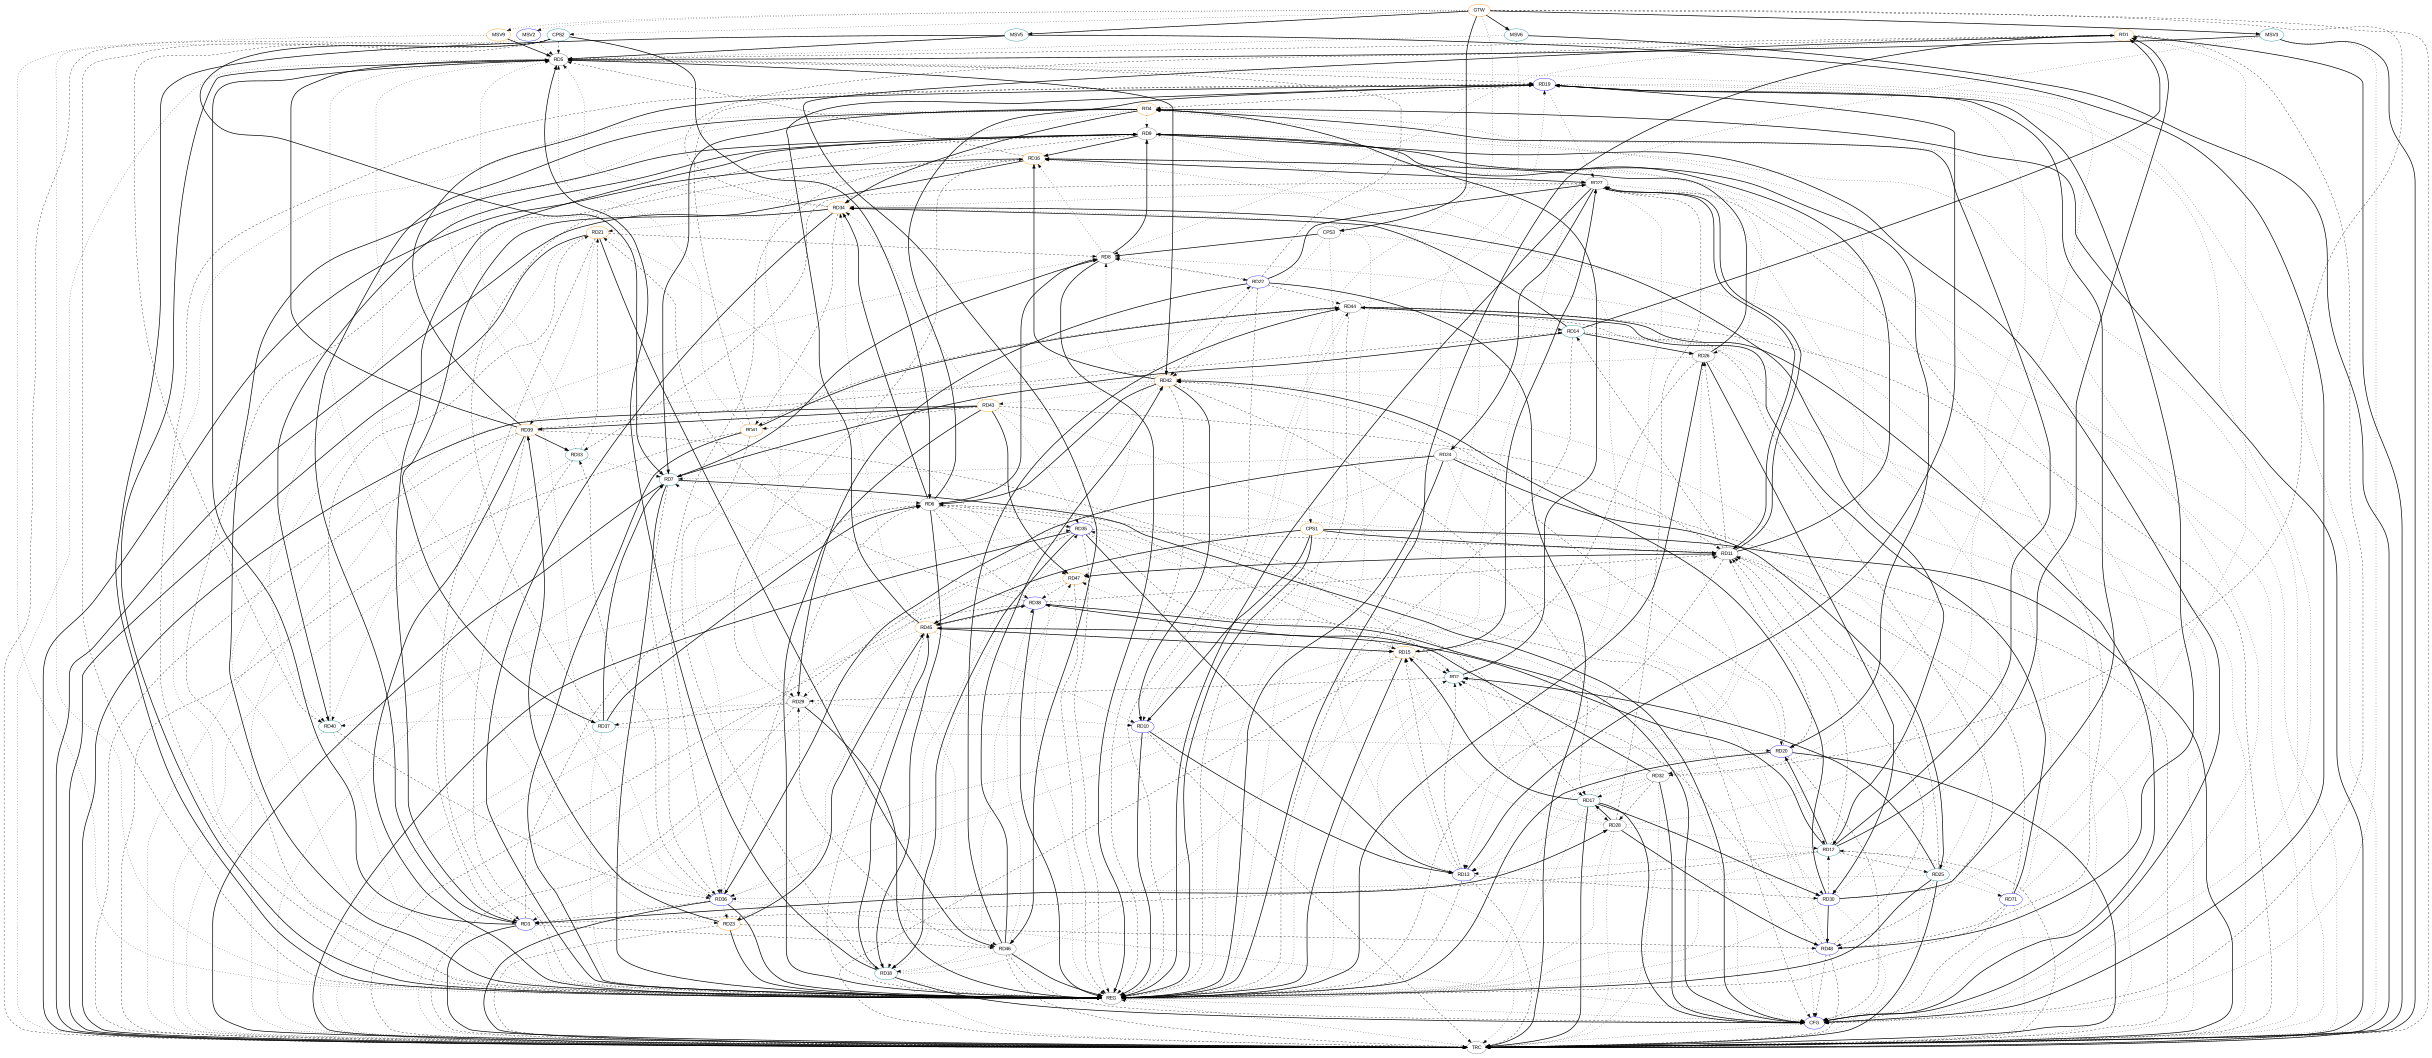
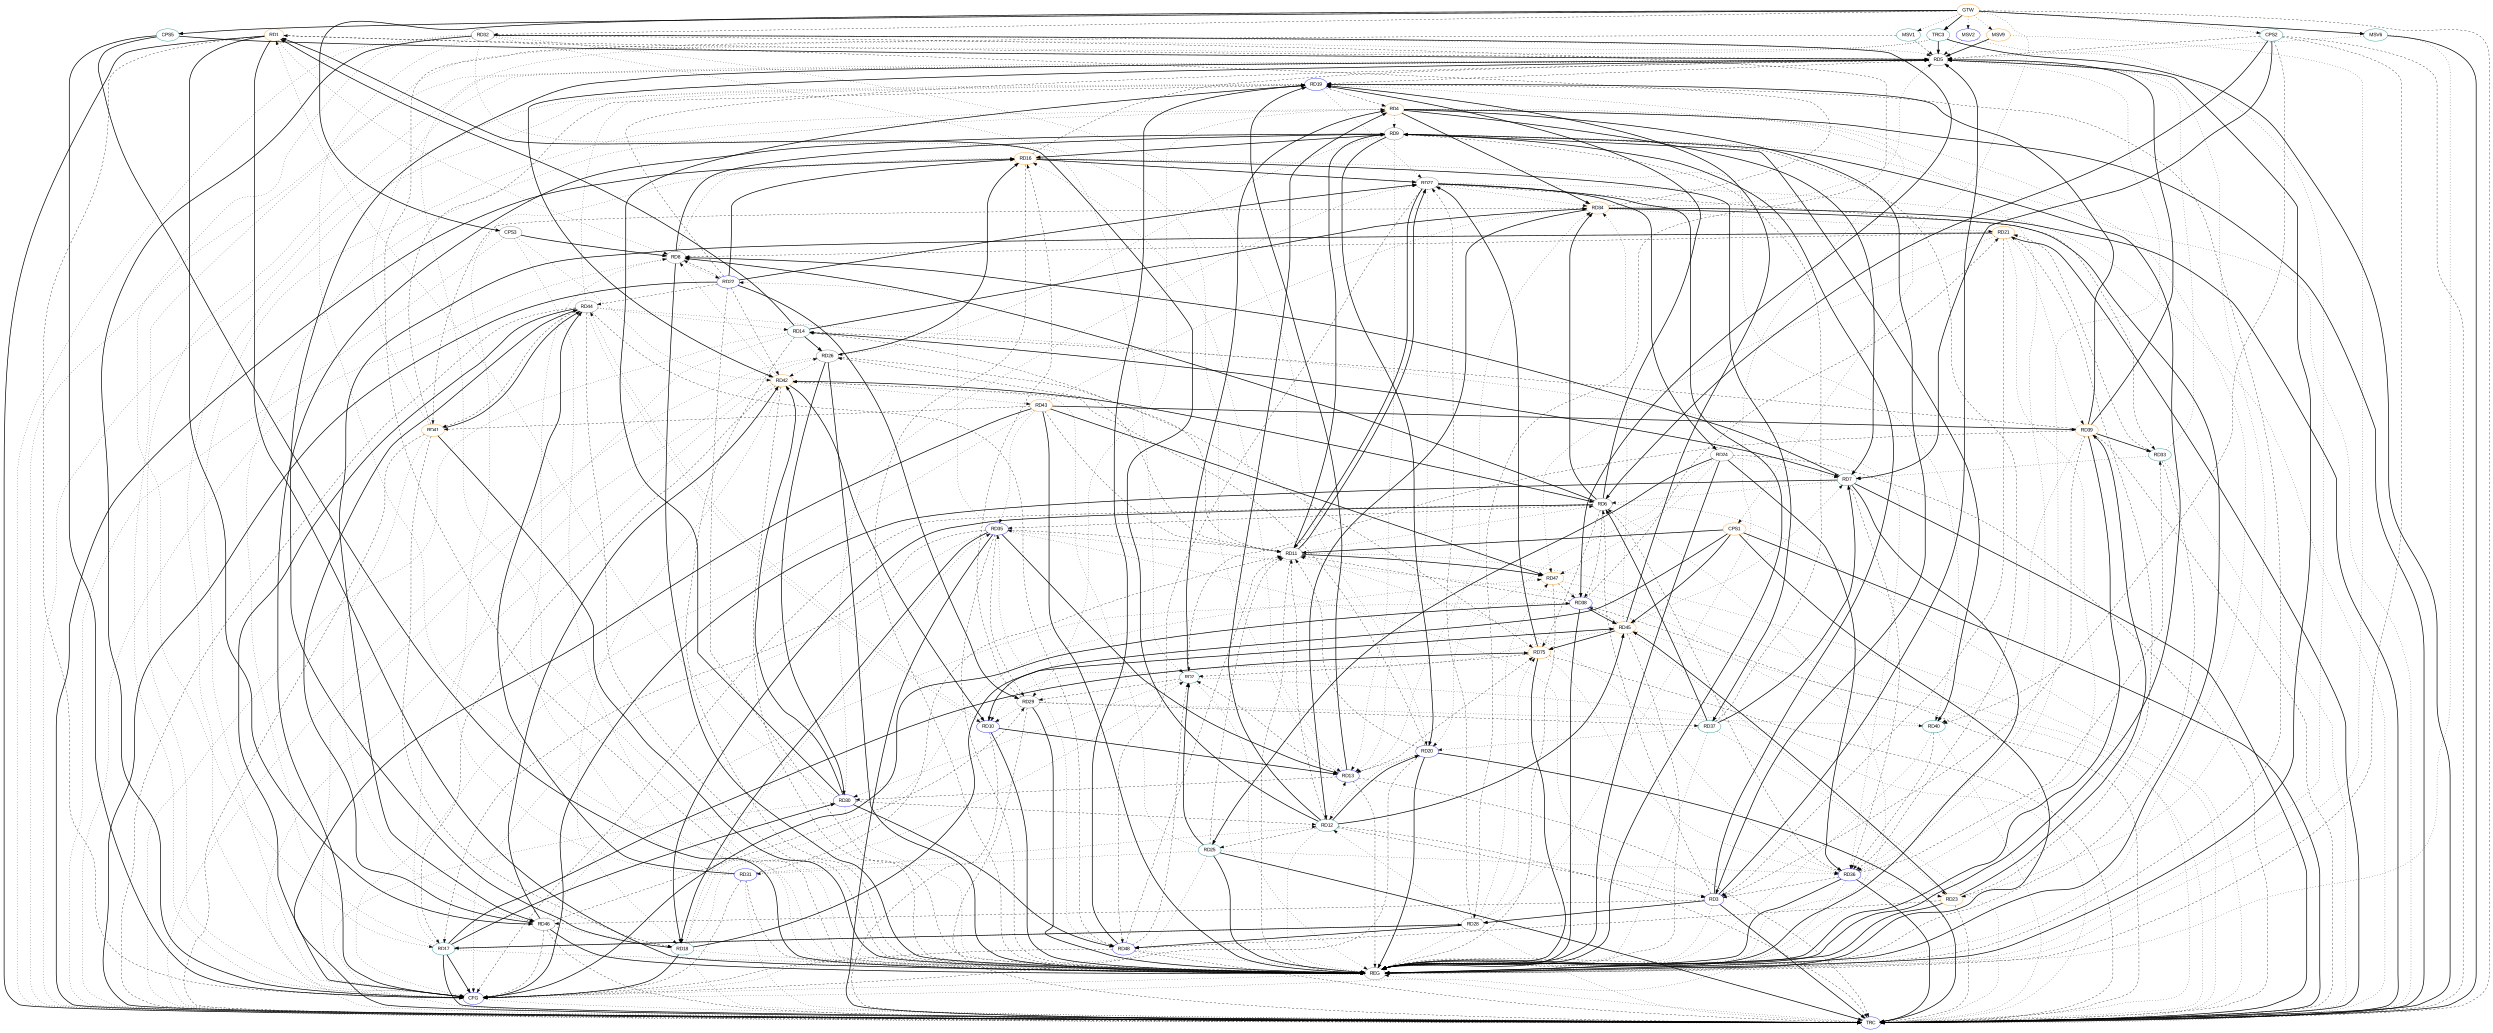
  strict digraph {
    fontname="Liberation Sans"
    node [color=darkorange fontname="Liberation Sans"]
    edge [fontname="Liberation Sans" style=dotted]
    n1 [label=RD1]
    n2 [color=gray40 label=RD5]
    n3 [color=gray40 label=RD8]
    n4 [color=gray40 label=RD46]
    n5 [color=gray40 label=REG]
    n6 [color=blue label=CFG]
-   n7 [color=gray40 label=TRC]
+   n7 [color=blue label=TRC]
    n8 [color=blue label=RD19]
    n9 [label=RD23]
    n10 [label=RD42]
    n11 [color=gray40 label=RD9]
    n12 [label=RD16]
    n13 [color=blue label=RD22]
    n14 [color=gray40 label=RD29]
    n15 [color=teal label=RD18]
    n16 [color=blue label=RD38]
    n17 [color=gray40 label=RD44]
    n18 [color=teal label=RD2]
    n19 [label=RD4]
    n20 [color=blue label=RD30]
    n21 [color=blue label=RD3]
    n22 [color=teal label=RD7]
    n23 [label=RD34]
    n24 [color=blue label=RD36]
    n25 [color=teal label=RD40]
    n26 [color=blue label=RD10]
    n27 [color=teal label=RD37]
    n28 [color=gray40 label=RD27]
    n29 [color=teal label=RD12]
    n30 [color=blue label=RD48]
    n31 [color=gray40 label=RD6]
    n32 [color=gray40 label=RD28]
-   n33 [label=RD15]
+   n33 [label=RD75]
    n34 [color=blue label=RD35]
    n35 [color=blue label=RD13]
    n36 [color=blue label=RD20]
    n37 [color=gray40 label=RD26]
    n38 [label=RD47]
    n39 [color=teal label=RD17]
    n40 [label=RD41]
    n41 [label=RD21]
    n42 [color=gray40 label=RD11]
    n43 [color=teal label=RD33]
    n44 [label=RD45]
    n45 [label=RD39]
    n46 [label=RD43]
    n47 [color=teal label=RD14]
    n48 [color=gray40 label=RD24]
    n49 [color=teal label=RD25]
-   n50 [color=blue label=RD71]
+   n50 [color=blue label=RD31]
    n51 [color=gray40 label=RD32]
    n52 [label=CPS1]
    n53 [color=teal label=CPS2]
    n54 [color=gray40 label=CPS3]
    n55 [label=GTW]
+   n56 [color=teal label=MSV1]
    n57 [color=blue label=MSV2]
-   n58 [color=teal label=MSV3]
-   n59 [color=teal label=MSV5]
+   n58 [color=teal label=TRC3]
+   n59 [color=teal label=CPS5]
    n60 [color=teal label=MSV6]
    n61 [label=MSV9]
    n1 -> n2 [style=dashed]
    n1 -> n3
    n1 -> n4 [style=bold]
    n1 -> n5 [style=bold]
    n1 -> n6 [style=dashed]
    n1 -> n7 [style=bold]
    n2 -> n5 [style=bold]
+   n2 -> n6
    n2 -> n7
    n2 -> n8 [style=dashed]
    n2 -> n9
    n2 -> n10 [style=bold]
    n3 -> n5 [style=bold]
    n3 -> n7
    n3 -> n11 [style=bold]
    n3 -> n12
    n3 -> n13
    n4 -> n5 [style=bold]
    n4 -> n6 [style=dashed]
    n4 -> n7 [style=dashed]
    n4 -> n10 [style=bold]
    n4 -> n14 [style=dashed]
    n4 -> n15
    n4 -> n16
    n4 -> n17 [style=bold]
    n5 -> n6
    n6 -> n7
    n7 -> n5
    n8 -> n5 [style=dashed]
    n8 -> n6
    n8 -> n7
    n8 -> n19 [style=dashed]
    n8 -> n28
    n9 -> n5 [style=bold]
    n9 -> n7 [style=dashed]
    n9 -> n30 [style=dashed]
    n9 -> n44 [style=bold]
    n9 -> n45 [style=bold]
    n10 -> n3
    n10 -> n5 [style=dashed]
    n10 -> n7
    n10 -> n15
    n10 -> n26 [style=bold]
    n10 -> n31 [style=bold]
    n10 -> n39 [style=dashed]
    n10 -> n46
    n11 -> n5 [style=bold]
    n11 -> n6 [style=bold]
    n11 -> n7
    n11 -> n12 [style=bold]
    n11 -> n24 [style=dashed]
    n11 -> n25 [style=bold]
    n11 -> n35
    n11 -> n36 [style=bold]
    n11 -> n37
    n12 -> n2 [style=dashed]
    n12 -> n5 [style=dashed]
    n12 -> n7 [style=bold]
    n12 -> n25
    n12 -> n27 [style=bold]
    n12 -> n28 [style=bold]
    n13 -> n2 [style=dashed]
    n13 -> n3 [style=dashed]
    n13 -> n5 [style=dashed]
    n13 -> n7 [style=bold]
    n13 -> n10 [style=dashed]
-   n10 -> n12 [style=bold]
+   n13 -> n12 [style=bold]
    n13 -> n14 [style=bold]
    n13 -> n17 [style=dashed]
    n13 -> n28 [style=bold]
    n14 -> n5 [style=bold]
    n14 -> n7 [style=dashed]
    n14 -> n12 [style=dashed]
    n14 -> n25
    n14 -> n26
    n14 -> n27 [style=dashed]
    n15 -> n2 [style=bold]
    n15 -> n5
    n15 -> n6 [style=bold]
    n15 -> n7
    n15 -> n18
    n15 -> n34
    n15 -> n38
    n15 -> n44 [style=bold]
    n16 -> n5 [style=bold]
    n16 -> n6 [style=bold]
    n16 -> n7 [style=dashed]
    n16 -> n41 [style=dashed]
    n16 -> n42 [style=dashed]
    n16 -> n44 [style=bold]
    n17 -> n5 [style=dashed]
    n17 -> n6 [style=bold]
    n17 -> n7 [style=dashed]
    n17 -> n8
    n17 -> n24
    n17 -> n26
    n17 -> n30 [style=dashed]
    n17 -> n40 [style=dashed]
    n17 -> n47
    n18 -> n5
    n18 -> n7
    n18 -> n14 [style=dashed]
    n18 -> n19 [style=bold]
    n18 -> n20
    n19 -> n5
    n19 -> n6
    n19 -> n7 [style=bold]
    n19 -> n11
    n19 -> n14
    n19 -> n21 [style=bold]
    n19 -> n22 [style=bold]
    n19 -> n23 [style=bold]
    n19 -> n24
    n20 -> n1
    n20 -> n5
    n20 -> n7
    n20 -> n8 [style=bold]
    n20 -> n10 [style=bold]
    n20 -> n28
    n20 -> n29 [style=dashed]
    n20 -> n30 [style=bold]
    n21 -> n2 [style=bold]
    n21 -> n4 [style=dashed]
    n21 -> n5
    n21 -> n7 [style=bold]
    n21 -> n11 [style=bold]
    n21 -> n31 [style=dashed]
    n21 -> n32 [style=bold]
    n22 -> n3 [style=bold]
    n22 -> n5 [style=bold]
    n22 -> n6 [style=bold]
    n22 -> n7 [style=bold]
    n22 -> n24 [style=dashed]
    n22 -> n31
    n23 -> n1 [style=dashed]
    n23 -> n2
    n23 -> n5 [style=bold]
    n23 -> n7 [style=bold]
    n23 -> n29 [style=bold]
    n23 -> n40 [style=dashed]
    n23 -> n41
    n24 -> n2
    n24 -> n5 [style=bold]
    n24 -> n6
    n24 -> n7 [style=bold]
    n24 -> n9
    n24 -> n21 [style=dashed]
    n24 -> n31 [style=dashed]
    n24 -> n42
    n24 -> n43 [style=dashed]
    n25 -> n5
    n25 -> n7
    n25 -> n24 [style=dashed]
    n25 -> n34
-   n25 -> n41 [style=dashed]
+   n9 -> n41 [style=dashed]
    n26 -> n5 [style=bold]
    n26 -> n7 [style=dashed]
    n26 -> n17
    n26 -> n35 [style=bold]
    n27 -> n5
    n27 -> n7
    n27 -> n11 [style=dashed]
    n27 -> n22 [style=bold]
    n27 -> n31 [style=bold]
    n27 -> n36
    n28 -> n5 [style=bold]
    n28 -> n7
    n28 -> n23
    n28 -> n30 [style=dashed]
    n28 -> n35
    n28 -> n42 [style=bold]
    n28 -> n43 [style=dashed]
    n28 -> n48 [style=bold]
    n29 -> n1 [style=bold]
    n29 -> n5
    n29 -> n7 [style=dashed]
    n29 -> n19 [style=bold]
    n29 -> n21 [style=dashed]
    n29 -> n35
    n29 -> n36 [style=bold]
    n29 -> n42 [style=dashed]
    n29 -> n44 [style=bold]
    n29 -> n49 [style=dashed]
    n30 -> n5
    n30 -> n6 [style=dashed]
    n30 -> n7 [style=dashed]
    n30 -> n8 [style=bold]
    n30 -> n18 [style=dashed]
    n30 -> n34
    n30 -> n42 [style=dashed]
    n31 -> n3 [style=bold]
    n31 -> n5
    n31 -> n6 [style=dashed]
    n31 -> n7
    n31 -> n8 [style=bold]
    n31 -> n15 [style=bold]
    n31 -> n16 [style=dashed]
    n31 -> n23 [style=bold]
    n31 -> n33 [style=dashed]
    n31 -> n34 [style=dashed]
    n32 -> n5
    n32 -> n7
    n32 -> n8
    n32 -> n28 [style=dashed]
    n32 -> n29
    n32 -> n30 [style=bold]
    n32 -> n33
    n32 -> n38
    n32 -> n39 [style=bold]
    n33 -> n5 [style=bold]
    n33 -> n7 [style=dashed]
    n33 -> n18 [style=dashed]
    n33 -> n24
    n33 -> n28 [style=bold]
    n34 -> n5 [style=dashed]
    n34 -> n6
    n34 -> n7 [style=bold]
    n34 -> n13
    n34 -> n14 [style=dashed]
    n34 -> n15 [style=bold]
    n34 -> n21
    n34 -> n35 [style=bold]
    n34 -> n39 [style=dashed]
    n34 -> n42 [style=dashed]
    n35 -> n5 [style=dashed]
    n35 -> n7 [style=dashed]
    n35 -> n8 [style=bold]
    n35 -> n12
    n35 -> n18 [style=dashed]
    n35 -> n20 [style=dashed]
    n35 -> n23
    n35 -> n33 [style=dashed]
    n36 -> n5 [style=bold]
    n36 -> n6 [style=dashed]
    n36 -> n7 [style=bold]
    n36 -> n10 [style=dashed]
    n36 -> n29
    n36 -> n35
    n36 -> n42 [style=dashed]
    n37 -> n5 [style=bold]
    n37 -> n7
    n37 -> n10
    n37 -> n12 [style=bold]
    n37 -> n20 [style=bold]
    n37 -> n33 [style=dashed]
    n38 -> n5 [style=dashed]
    n38 -> n7
    n38 -> n16 [style=dashed]
    n39 -> n5
    n39 -> n6 [style=bold]
    n39 -> n7 [style=bold]
    n39 -> n19
    n39 -> n20 [style=bold]
    n39 -> n32
    n39 -> n33 [style=bold]
    n39 -> n37
    n40 -> n2
    n40 -> n4
    n40 -> n5 [style=bold]
    n40 -> n7 [style=dashed]
    n40 -> n8 [style=dashed]
    n40 -> n15 [style=dashed]
    n40 -> n17 [style=bold]
    n41 -> n3 [style=dashed]
    n41 -> n4 [style=bold]
    n41 -> n5
    n41 -> n7 [style=bold]
    n41 -> n21 [style=dashed]
    n41 -> n38
    n41 -> n45
    n42 -> n5 [style=dashed]
    n42 -> n7
    n42 -> n11 [style=bold]
    n42 -> n28 [style=bold]
    n42 -> n31
    n42 -> n37 [style=dashed]
    n42 -> n38 [style=bold]
    n42 -> n47 [style=dashed]
    n43 -> n2
    n43 -> n5 [style=dashed]
    n43 -> n7
    n43 -> n22
    n43 -> n41 [style=dashed]
    n44 -> n5 [style=dashed]
    n44 -> n7
    n44 -> n8 [style=bold]
    n44 -> n9
    n44 -> n16 [style=dashed]
    n44 -> n22
    n44 -> n23
    n44 -> n26
    n44 -> n33 [style=bold]
    n45 -> n2 [style=bold]
    n45 -> n5 [style=bold]
    n45 -> n7 [style=dashed]
    n45 -> n8 [style=bold]
    n45 -> n18 [style=dashed]
    n45 -> n21 [style=dashed]
    n45 -> n25
    n45 -> n43 [style=bold]
    n45 -> n47 [style=dashed]
    n46 -> n5 [style=bold]
    n46 -> n6
    n46 -> n7 [style=bold]
    n46 -> n23
    n46 -> n34
    n46 -> n38 [style=bold]
    n46 -> n40 [style=dashed]
    n46 -> n42 [style=dashed]
    n46 -> n45 [style=bold]
    n47 -> n1 [style=bold]
    n47 -> n5 [style=dashed]
    n47 -> n6
    n47 -> n7
    n47 -> n22 [style=bold]
    n47 -> n23 [style=bold]
    n47 -> n37 [style=bold]
    n48 -> n5 [style=bold]
    n48 -> n7 [style=dashed]
    n48 -> n22
    n48 -> n24 [style=bold]
    n48 -> n36
    n48 -> n38
    n48 -> n49 [style=bold]
    n49 -> n5 [style=bold]
    n49 -> n6
    n49 -> n7 [style=bold]
    n49 -> n10
    n49 -> n18 [style=bold]
    n49 -> n24
    n49 -> n42 [style=dashed]
    n49 -> n50
    n50 -> n3
    n50 -> n5 [style=dashed]
    n50 -> n6 [style=dashed]
    n50 -> n7
    n50 -> n12
    n50 -> n17 [style=bold]
    n50 -> n29
    n50 -> n42 [style=dashed]
    n51 -> n2
    n51 -> n5
    n51 -> n6 [style=bold]
    n51 -> n7
    n51 -> n16 [style=bold]
    n51 -> n18
    n51 -> n32 [style=dashed]
    n51 -> n35
-   n36 -> n51
+   n51 -> n36
    n51 -> n39
    n52 -> n5 [style=bold]
    n52 -> n7 [style=bold]
    n52 -> n26 [style=bold]
    n52 -> n42 [style=bold]
    n52 -> n44 [style=bold]
    n53 -> n2 [style=dashed]
    n53 -> n5 [style=dashed]
    n53 -> n7 [style=dashed]
    n53 -> n22 [style=bold]
    n53 -> n25 [style=dashed]
    n53 -> n31 [style=bold]
    n54 -> n3 [style=bold]
    n54 -> n5
    n54 -> n7
    n54 -> n10
    n55 -> n7 [style=dashed]
    n55 -> n51 [style=dashed]
    n55 -> n52
    n55 -> n53
    n55 -> n54 [style=bold]
+   n55 -> n56
    n55 -> n57
    n55 -> n58 [style=bold]
    n55 -> n59 [style=bold]
    n55 -> n60 [style=bold]
    n55 -> n61
+   n56 -> n2 [style=dashed]
+   n56 -> n5 [style=dashed]
    n57 -> n2
    n57 -> n5
    n58 -> n2 [style=bold]
    n58 -> n5
    n58 -> n6
    n58 -> n7 [style=bold]
    n59 -> n2 [style=bold]
    n59 -> n5 [style=bold]
    n59 -> n6 [style=bold]
    n60 -> n2
    n60 -> n5
    n60 -> n7 [style=bold]
    n61 -> n2 [style=bold]
    n61 -> n5
  }
